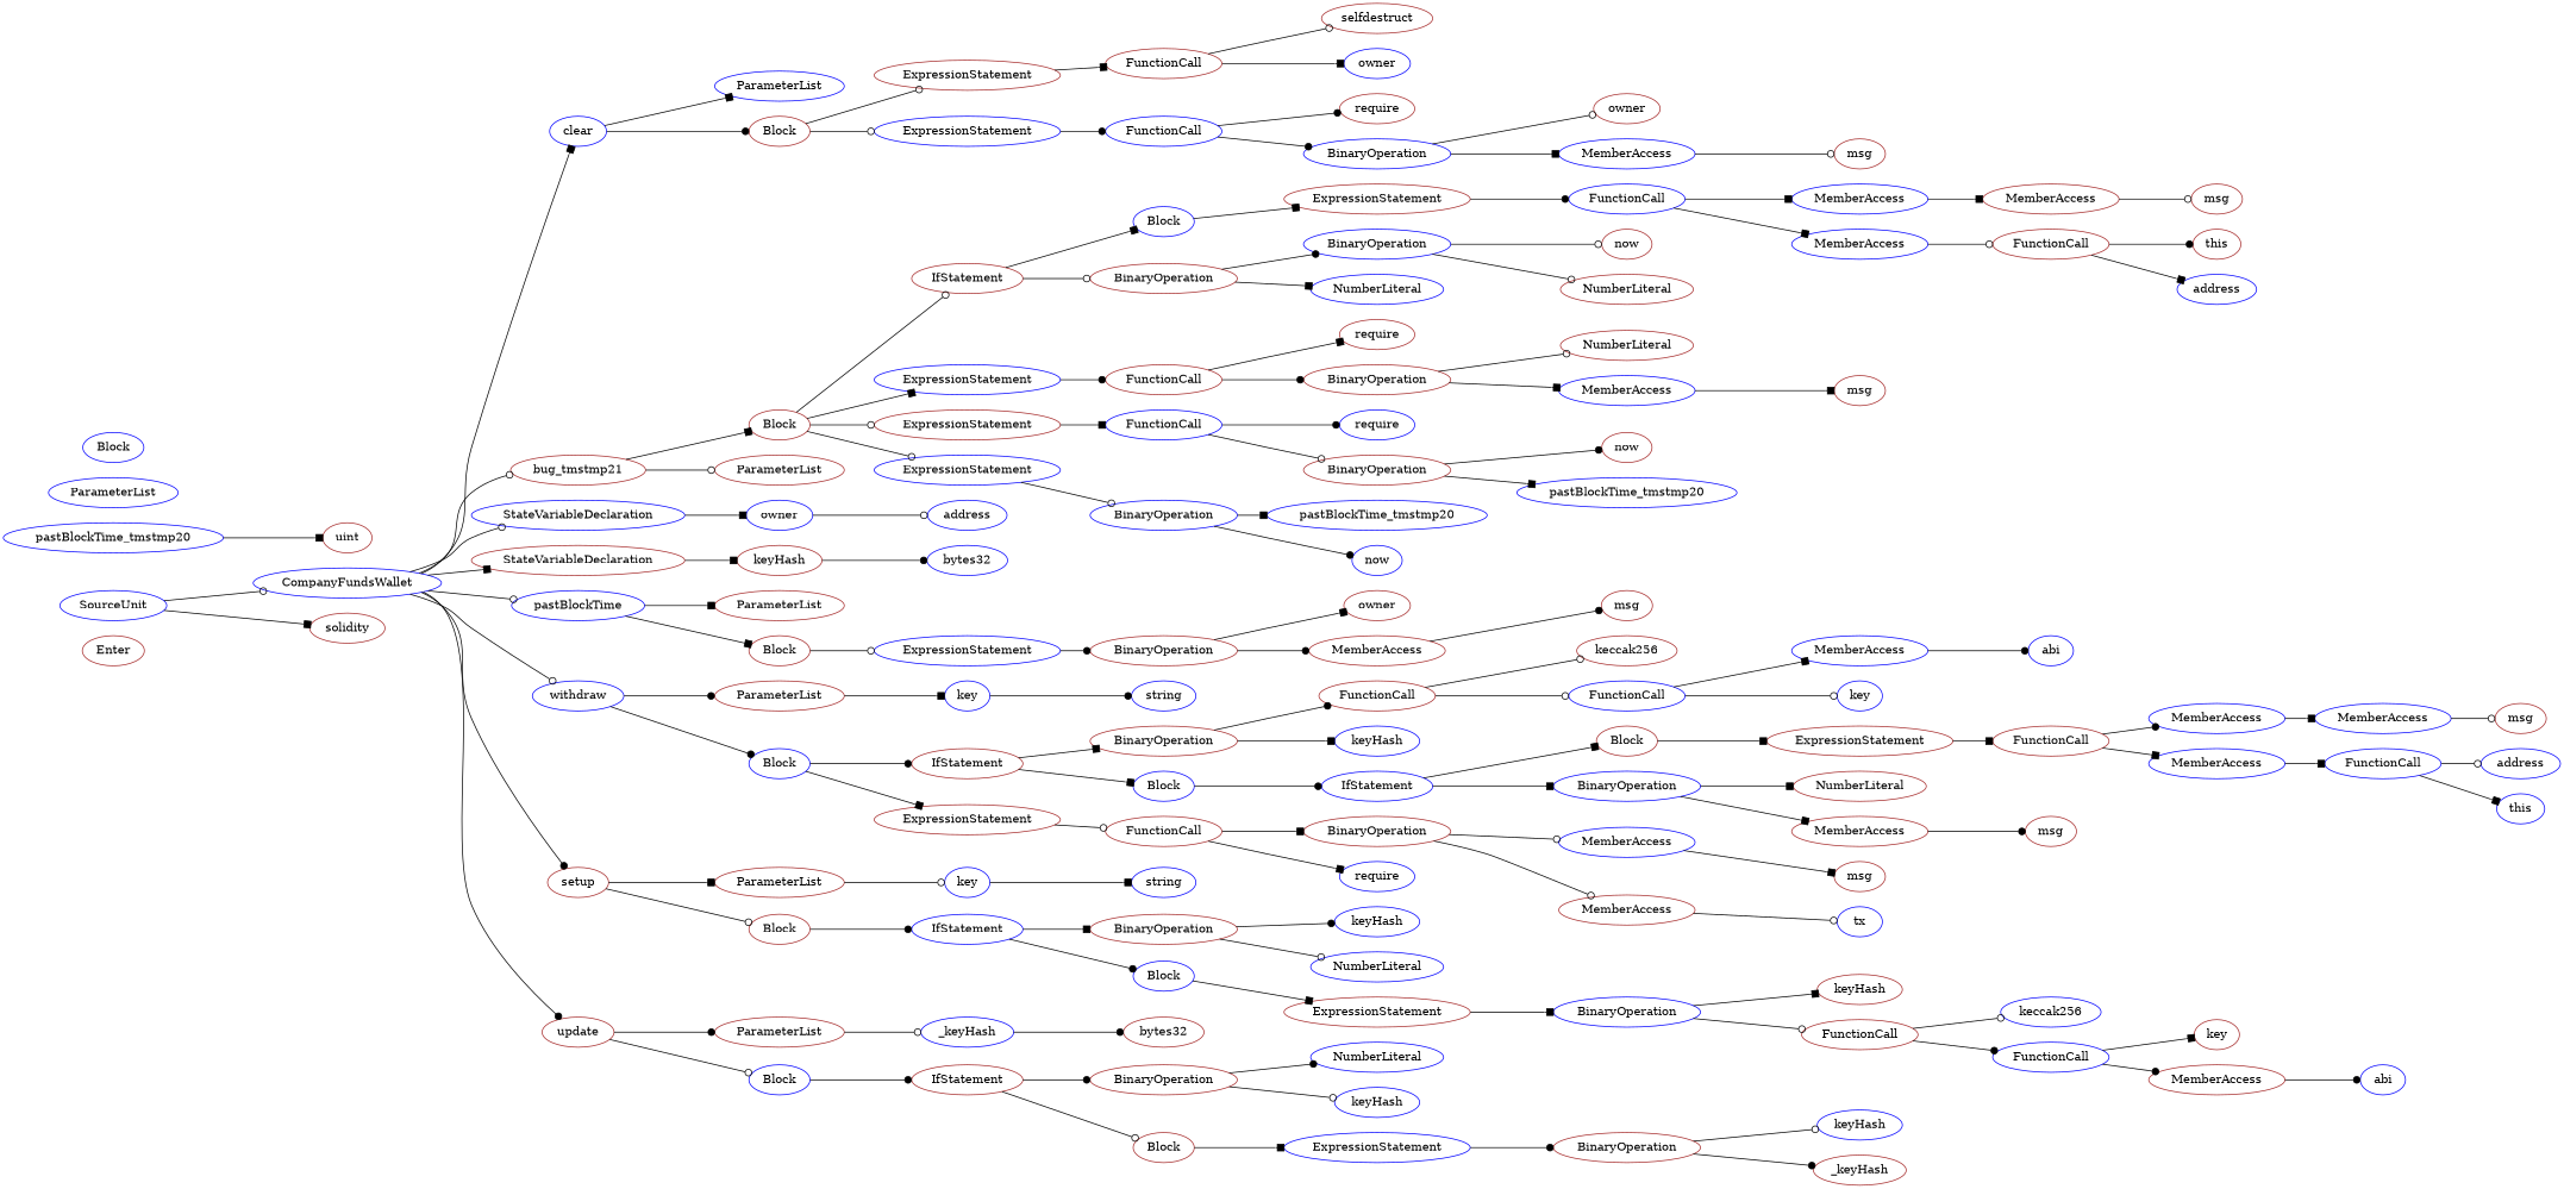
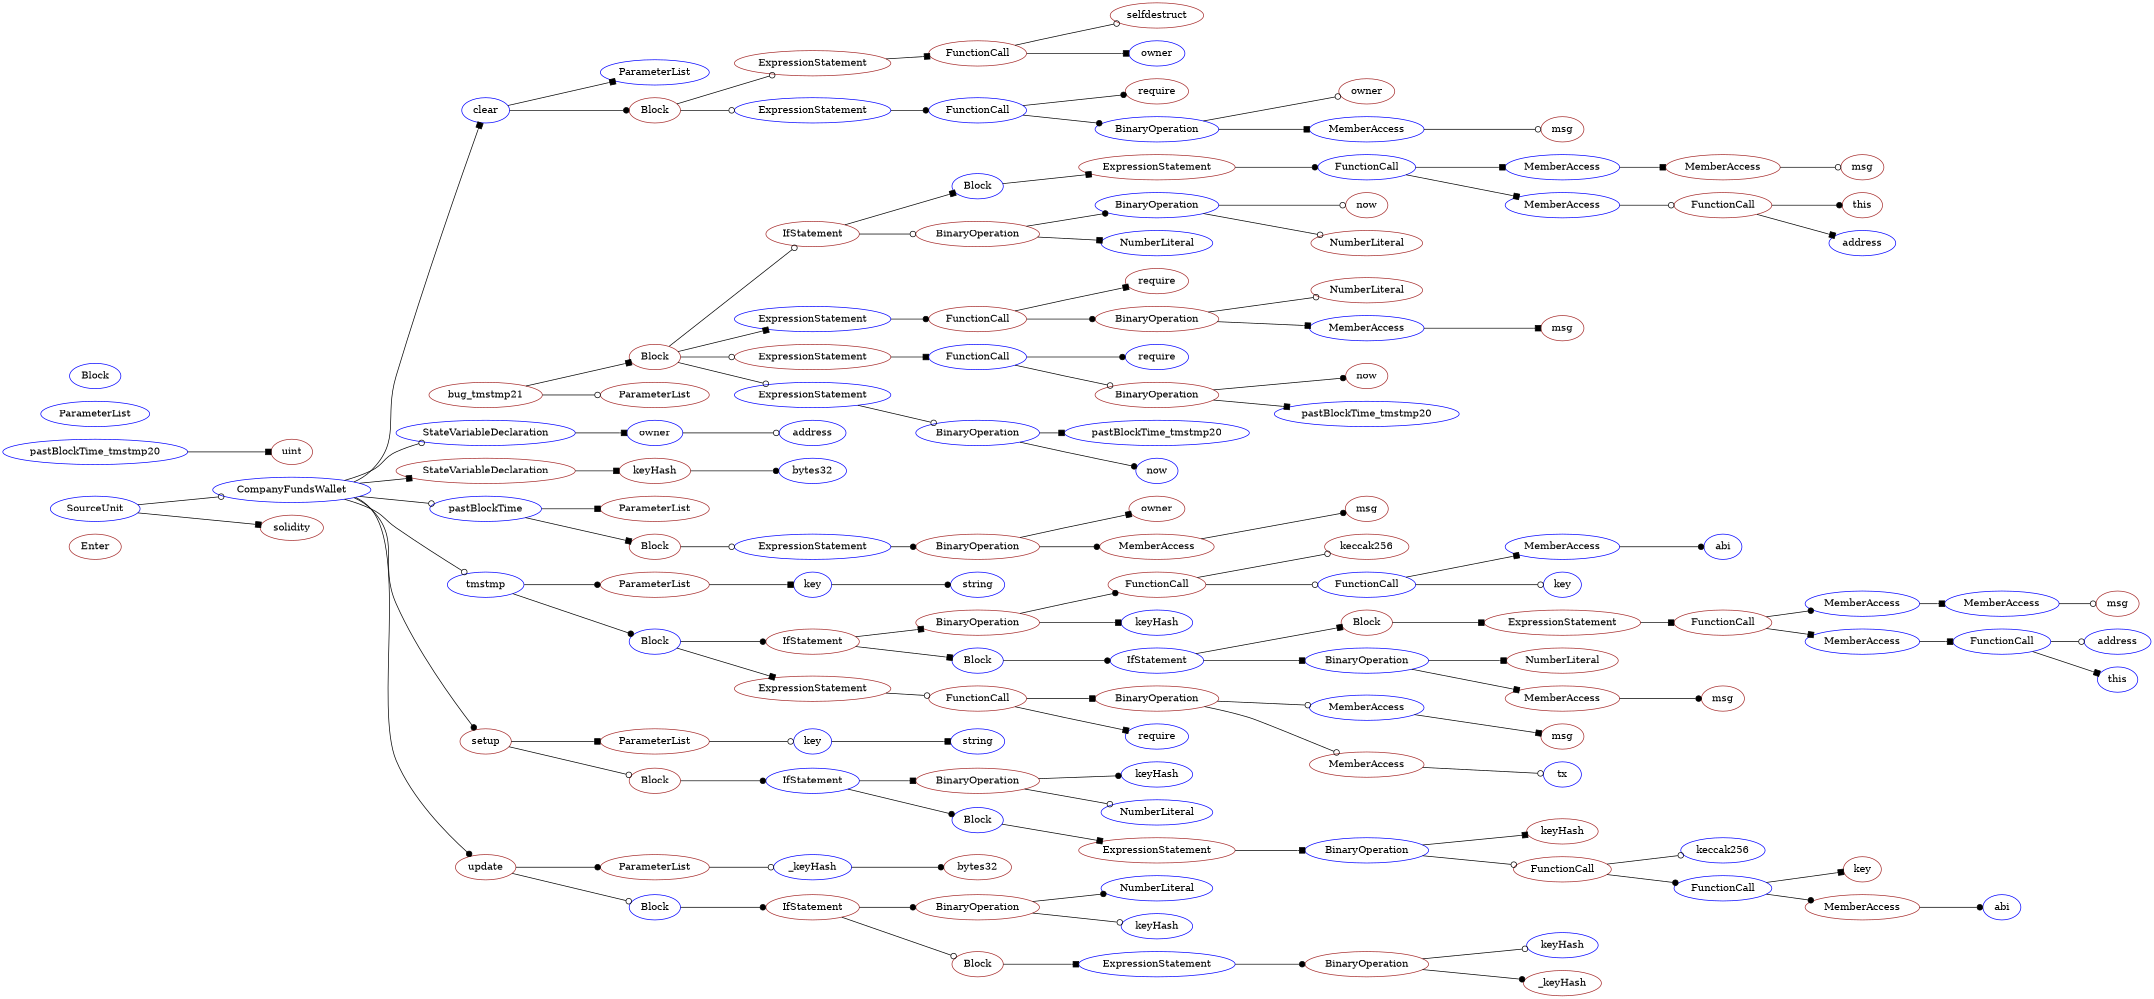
  strict digraph {
    rankdir=LR
    node [color=brown]
    edge [arrowhead=box]
    Enter [height=0.5 width=0.83628]
    n2 [height=0.5 label=key width=0.75]
    n3 [color=blue height=0.5 label=clear width=0.78084]
    n4 [color=blue height=0.5 label=ParameterList width=1.7095]
    n5 [height=0.5 label=Block width=0.90558]
    n6 [height=0.5 label=ExpressionStatement width=2.458]
    n7 [color=blue height=0.5 label=ExpressionStatement width=2.458]
    n8 [height=0.5 label=FunctionCall width=1.6125]
    n9 [color=blue height=0.5 label=FunctionCall width=1.6125]
    n10 [height=0.5 label=NumberLiteral width=1.765]
    n11 [color=blue height=0.5 label=pastBlockTime_tmstmp20 width=3.0263]
    n12 [height=0.5 label=uint width=0.75]
    n13 [color=blue height=0.5 label=MemberAccess width=1.9174]
    n14 [color=blue height=0.5 label=abi width=0.75]
    n15 [color=blue height=0.5 label=Block width=0.90558]
    n16 [height=0.5 label=ExpressionStatement width=2.458]
    n17 [color=blue height=0.5 label=FunctionCall width=1.6125]
    n18 [color=blue height=0.5 label=MemberAccess width=1.9174]
    n19 [color=blue height=0.5 label=MemberAccess width=1.9174]
    n20 [color=blue height=0.5 label=string width=0.864]
    n21 [height=0.5 label=ParameterList width=1.7095]
    n22 [color=blue height=0.5 label=require width=1.0026]
    n23 [height=0.5 label=IfStatement width=1.4739]
    n24 [height=0.5 label=BinaryOperation width=1.9867]
    n25 [color=blue height=0.5 label=Block width=0.90558]
    n26 [height=0.5 label=FunctionCall width=1.6125]
    n27 [color=blue height=0.5 label=keyHash width=1.1828]
    n28 [color=blue height=0.5 label=IfStatement width=1.4739]
    n29 [height=0.5 label=keccak256 width=1.3907]
    n30 [color=blue height=0.5 label=FunctionCall width=1.6125]
    n31 [height=0.5 label=Block width=0.90558]
    n32 [color=blue height=0.5 label=BinaryOperation width=1.9867]
    n33 [color=blue height=0.5 label=ExpressionStatement width=2.458]
    n34 [height=0.5 label=BinaryOperation width=1.9867]
    n35 [color=blue height=0.5 label=keyHash width=1.1828]
    n36 [height=0.5 label=_keyHash width=1.3214]
    n37 [color=blue height=0.5 label=BinaryOperation width=1.9867]
    n38 [height=0.5 label=now width=0.75]
    n39 [height=0.5 label=NumberLiteral width=1.765]
    n40 [height=0.5 label=NumberLiteral width=1.765]
    n41 [height=0.5 label=MemberAccess width=1.9174]
    n42 [height=0.5 label=msg width=0.75]
    n43 [color=blue height=0.5 label=_keyHash width=1.3214]
    n44 [height=0.5 label=bytes32 width=1.0996]
    n45 [height=0.5 label=msg width=0.75]
    n46 [height=0.5 label=ParameterList width=1.7095]
    n47 [color=blue height=0.5 label=string width=0.864]
    n48 [height=0.5 label=msg width=0.75]
    n49 [height=0.5 label=ExpressionStatement width=2.458]
    n50 [height=0.5 label=FunctionCall width=1.6125]
    n51 [height=0.5 label=BinaryOperation width=1.9867]
    n52 [color=blue height=0.5 label=require width=1.0026]
    n53 [color=blue height=0.5 label=MemberAccess width=1.9174]
    n54 [height=0.5 label=MemberAccess width=1.9174]
    n55 [height=0.5 label=msg width=0.75]
    n56 [color=blue height=0.5 label=keyHash width=1.1828]
    n57 [color=blue height=0.5 label=CompanyFundsWallet width=2.6105]
    n58 [height=0.5 label=bug_tmstmp21 width=1.8481]
    n59 [color=blue height=0.5 label=StateVariableDeclaration width=2.8184]
    n60 [height=0.5 label=StateVariableDeclaration width=2.8184]
    n61 [color=blue height=0.5 label=pastBlockTime width=1.4877]
-   n62 [color=blue height=0.5 label=withdraw width=1.2382]
+   n62 [color=blue height=0.5 label=tmstmp width=1.2382]
    n63 [height=0.5 label=setup width=0.85014]
    n64 [height=0.5 label=update width=0.98875]
    n65 [height=0.5 label=Block width=0.90558]
    n66 [height=0.5 label=ParameterList width=1.7095]
    n67 [color=blue height=0.5 label=owner width=0.93331]
    n68 [height=0.5 label=keyHash width=1.1828]
    n69 [height=0.5 label=Block width=0.90558]
    n70 [height=0.5 label=ParameterList width=1.7095]
    n71 [color=blue height=0.5 label=Block width=0.90558]
    n72 [height=0.5 label=ParameterList width=1.7095]
    n73 [height=0.5 label=Block width=0.90558]
    n74 [color=blue height=0.5 label=Block width=0.90558]
    n75 [height=0.5 label=IfStatement width=1.4739]
    n76 [color=blue height=0.5 label=ExpressionStatement width=2.458]
    n77 [height=0.5 label=ExpressionStatement width=2.458]
    n78 [color=blue height=0.5 label=ExpressionStatement width=2.458]
    n79 [color=blue height=0.5 label=address width=1.0996]
    n80 [color=blue height=0.5 label=bytes32 width=1.0996]
    n81 [color=blue height=0.5 label=ExpressionStatement width=2.458]
    n82 [color=blue height=0.5 label=key width=0.75]
    n83 [color=blue height=0.5 label=key width=0.75]
    n84 [color=blue height=0.5 label=IfStatement width=1.4739]
    n85 [height=0.5 label=IfStatement width=1.4739]
    n86 [height=0.5 label=MemberAccess width=1.9174]
    n87 [height=0.5 label=BinaryOperation width=1.9867]
    n88 [color=blue height=0.5 label=Block width=0.90558]
    n89 [color=blue height=0.5 label=NumberLiteral width=1.765]
    n90 [height=0.5 label=ExpressionStatement width=2.458]
    n91 [color=blue height=0.5 label=BinaryOperation width=1.9867]
    n92 [color=blue height=0.5 label=pastBlockTime_tmstmp20 width=3.0263]
    n93 [height=0.5 label=FunctionCall width=1.6125]
    n94 [height=0.5 label=require width=1.0026]
    n95 [height=0.5 label=BinaryOperation width=1.9867]
    n96 [color=blue height=0.5 label=MemberAccess width=1.9174]
    n97 [height=0.5 label=msg width=0.75]
    n98 [height=0.5 label=BinaryOperation width=1.9867]
    n99 [color=blue height=0.5 label=FunctionCall width=1.6125]
    n100 [color=blue height=0.5 label=BinaryOperation width=1.9867]
    n101 [height=0.5 label=ExpressionStatement width=2.458]
    n102 [height=0.5 label=FunctionCall width=1.6125]
    n103 [color=blue height=0.5 label=MemberAccess width=1.9174]
    n104 [color=blue height=0.5 label=MemberAccess width=1.9174]
    n105 [color=blue height=0.5 label=NumberLiteral width=1.765]
    n106 [height=0.5 label=BinaryOperation width=1.9867]
    n107 [color=blue height=0.5 label=now width=0.75]
    n108 [color=blue height=0.5 label=NumberLiteral width=1.765]
    n109 [height=0.5 label=keyHash width=1.1828]
    n110 [color=blue height=0.5 label=FunctionCall width=1.6125]
    n111 [color=blue height=0.5 label=address width=1.0996]
    n112 [color=blue height=0.5 label=this width=0.75]
    n113 [height=0.5 label=BinaryOperation width=1.9867]
    n114 [color=blue height=0.5 label=keyHash width=1.1828]
    n115 [height=0.5 label=BinaryOperation width=1.9867]
    n116 [height=0.5 label=owner width=0.93331]
    n117 [height=0.5 label=MemberAccess width=1.9174]
    n118 [color=blue height=0.5 label=SourceUnit width=1.46]
    n119 [height=0.5 label=solidity width=1.0442]
    n120 [color=blue height=0.5 label=key width=0.75]
    n121 [height=0.5 label=require width=1.0026]
    n122 [height=0.5 label=Block width=0.90558]
    n123 [height=0.5 label=FunctionCall width=1.6125]
    n124 [color=blue height=0.5 label=MemberAccess width=1.9174]
    n125 [height=0.5 label=now width=0.75]
    n126 [height=0.5 label=this width=0.75]
    n127 [height=0.5 label=selfdestruct width=1.4877]
    n128 [color=blue height=0.5 label=owner width=0.93331]
    n129 [color=blue height=0.5 label=pastBlockTime_tmstmp20 width=3.0263]
    n130 [height=0.5 label=msg width=0.75]
    n131 [color=blue height=0.5 label=keccak256 width=1.3907]
    n132 [height=0.5 label=FunctionCall width=1.6125]
    n133 [color=blue height=0.5 label=address width=1.0996]
    n134 [color=blue height=0.5 label=BinaryOperation width=1.9867]
    n135 [height=0.5 label=owner width=0.93331]
    n136 [color=blue height=0.5 label=MemberAccess width=1.9174]
    n137 [color=blue height=0.5 label=FunctionCall width=1.6125]
    n138 [height=0.5 label=MemberAccess width=1.9174]
    n139 [color=blue height=0.5 label=abi width=0.75]
    n140 [color=blue height=0.5 label=ParameterList width=1.7095]
    n141 [height=0.5 label=msg width=0.75]
    n142 [color=blue height=0.5 label=tx width=0.75]
    n143 [color=blue height=0.5 label=Block width=0.90558]
    n3 -> n4
    n3 -> n5 [arrowhead=dot]
    n5 -> n6 [arrowhead=odot]
    n5 -> n7 [arrowhead=odot]
    n6 -> n8
    n7 -> n9 [arrowhead=dot]
    n8 -> n127 [arrowhead=odot]
    n8 -> n128
    n9 -> n121 [arrowhead=dot]
    n9 -> n134 [arrowhead=dot]
    n11 -> n12
    n13 -> n14 [arrowhead=dot]
    n15 -> n16
    n16 -> n17 [arrowhead=dot]
    n17 -> n18
    n17 -> n19
    n18 -> n41
    n19 -> n132 [arrowhead=odot]
    n23 -> n24
    n23 -> n25
    n24 -> n26 [arrowhead=dot]
    n24 -> n27
    n25 -> n28 [arrowhead=dot]
    n26 -> n29 [arrowhead=odot]
    n26 -> n30 [arrowhead=odot]
    n28 -> n31
    n28 -> n32
    n30 -> n13
    n30 -> n120 [arrowhead=odot]
    n31 -> n101
    n32 -> n10
    n32 -> n86
    n33 -> n34 [arrowhead=dot]
    n34 -> n35 [arrowhead=odot]
    n34 -> n36 [arrowhead=dot]
    n37 -> n38 [arrowhead=odot]
    n37 -> n39 [arrowhead=odot]
    n41 -> n42 [arrowhead=odot]
    n43 -> n44 [arrowhead=dot]
    n46 -> n43 [arrowhead=odot]
    n49 -> n50 [arrowhead=odot]
    n50 -> n51
    n50 -> n52
    n51 -> n53 [arrowhead=odot]
    n51 -> n54 [arrowhead=odot]
    n53 -> n141
    n54 -> n142 [arrowhead=odot]
    n57 -> n3
-   n57 -> n58 [arrowhead=odot]
    n57 -> n59 [arrowhead=odot]
    n57 -> n60
    n57 -> n61 [arrowhead=odot]
    n57 -> n62 [arrowhead=odot]
    n57 -> n63 [arrowhead=dot]
    n57 -> n64 [arrowhead=dot]
    n58 -> n65
    n58 -> n66 [arrowhead=odot]
    n59 -> n67
    n60 -> n68
    n61 -> n21
    n61 -> n69
    n62 -> n70 [arrowhead=dot]
    n62 -> n71 [arrowhead=dot]
    n63 -> n72
    n63 -> n73 [arrowhead=odot]
    n64 -> n46 [arrowhead=dot]
    n64 -> n74 [arrowhead=odot]
    n65 -> n75 [arrowhead=odot]
    n65 -> n76
    n65 -> n77 [arrowhead=odot]
    n65 -> n78 [arrowhead=odot]
    n67 -> n79 [arrowhead=odot]
    n68 -> n80 [arrowhead=dot]
    n69 -> n81 [arrowhead=odot]
    n70 -> n82
    n71 -> n23 [arrowhead=dot]
    n71 -> n49
    n72 -> n83 [arrowhead=odot]
    n73 -> n84 [arrowhead=dot]
    n74 -> n85 [arrowhead=dot]
    n75 -> n15
    n75 -> n98 [arrowhead=odot]
    n76 -> n93 [arrowhead=dot]
    n77 -> n99
    n78 -> n100 [arrowhead=odot]
    n81 -> n115 [arrowhead=dot]
    n82 -> n47 [arrowhead=dot]
    n83 -> n20
    n84 -> n87
    n84 -> n88 [arrowhead=dot]
    n85 -> n113 [arrowhead=dot]
    n85 -> n122 [arrowhead=odot]
    n86 -> n48 [arrowhead=dot]
    n87 -> n56 [arrowhead=dot]
    n87 -> n89 [arrowhead=odot]
    n88 -> n90
    n90 -> n91
    n91 -> n109
    n91 -> n123 [arrowhead=odot]
    n93 -> n94
    n93 -> n95 [arrowhead=dot]
    n95 -> n40 [arrowhead=odot]
    n95 -> n96
    n96 -> n97
    n98 -> n37 [arrowhead=dot]
    n98 -> n105
    n99 -> n22 [arrowhead=dot]
    n99 -> n106 [arrowhead=odot]
    n100 -> n92
    n100 -> n107 [arrowhead=dot]
    n101 -> n102
    n102 -> n103 [arrowhead=dot]
    n102 -> n104
    n103 -> n124
    n104 -> n110
    n106 -> n125 [arrowhead=dot]
    n106 -> n129
    n110 -> n111 [arrowhead=odot]
    n110 -> n112
    n113 -> n108 [arrowhead=dot]
    n113 -> n114 [arrowhead=odot]
    n115 -> n116
    n115 -> n117 [arrowhead=dot]
    n117 -> n130 [arrowhead=dot]
    n118 -> n57 [arrowhead=odot]
    n118 -> n119
    n122 -> n33
    n123 -> n131 [arrowhead=odot]
    n123 -> n137 [arrowhead=dot]
    n124 -> n55 [arrowhead=odot]
    n132 -> n126 [arrowhead=dot]
    n132 -> n133
    n134 -> n135 [arrowhead=odot]
    n134 -> n136
    n136 -> n45 [arrowhead=odot]
    n137 -> n2
    n137 -> n138 [arrowhead=dot]
    n138 -> n139 [arrowhead=dot]
  }
